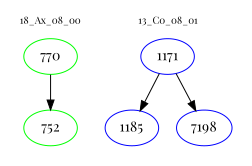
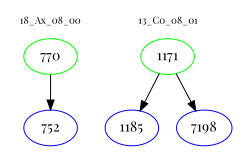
  digraph {
    fontname="Playfair Display"
    node [color=blue fontname="Playfair Display"]
    edge [color=black fontname="Playfair Display"]
    n1 [color=green label=770]
-   n2 [color=green label=752]
-   n3 [label=1171]
+   n2 [label=752]
+   n3 [color=green label=1171]
    n4 [label=1185]
    n5 [label=7198]
    subgraph cluster_1 {
      color=white
      fontsize=10
      label="18_Ax_08_00"
      n1
      n2
    }
    subgraph cluster_2 {
      color=white
      fontsize=10
      label="13_C0_08_01"
      n3
      n4
      n5
    }
    n1 -> n2
    n3 -> n4
    n3 -> n5
  }
